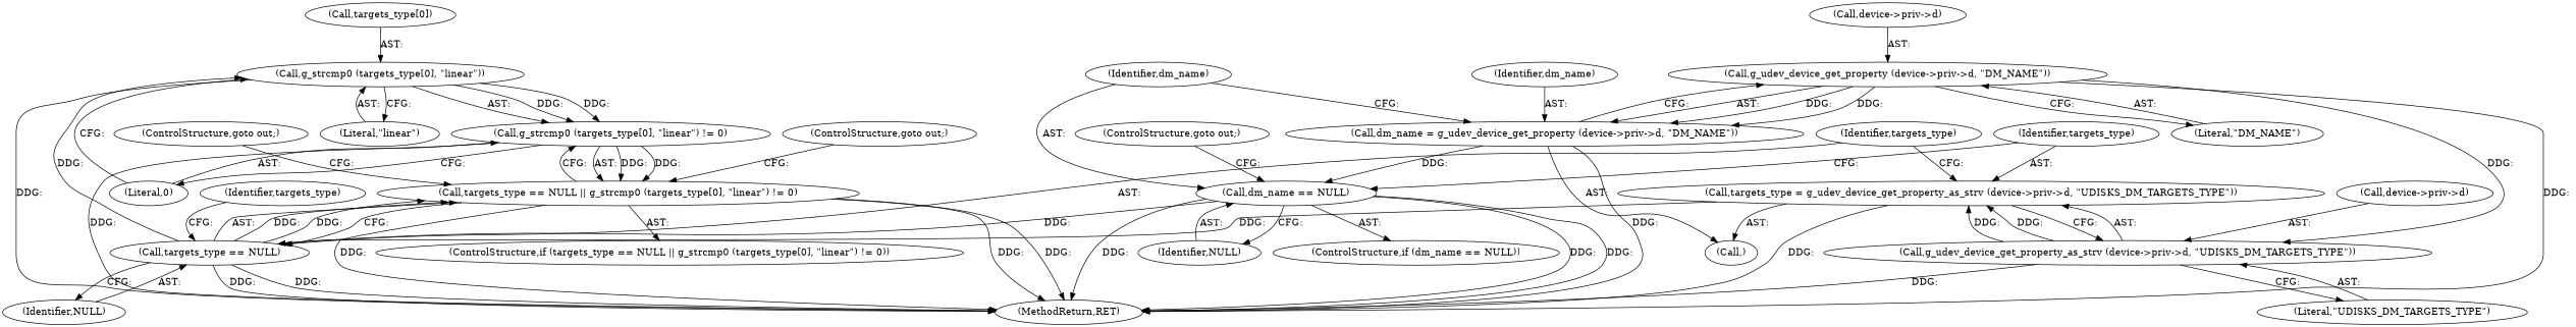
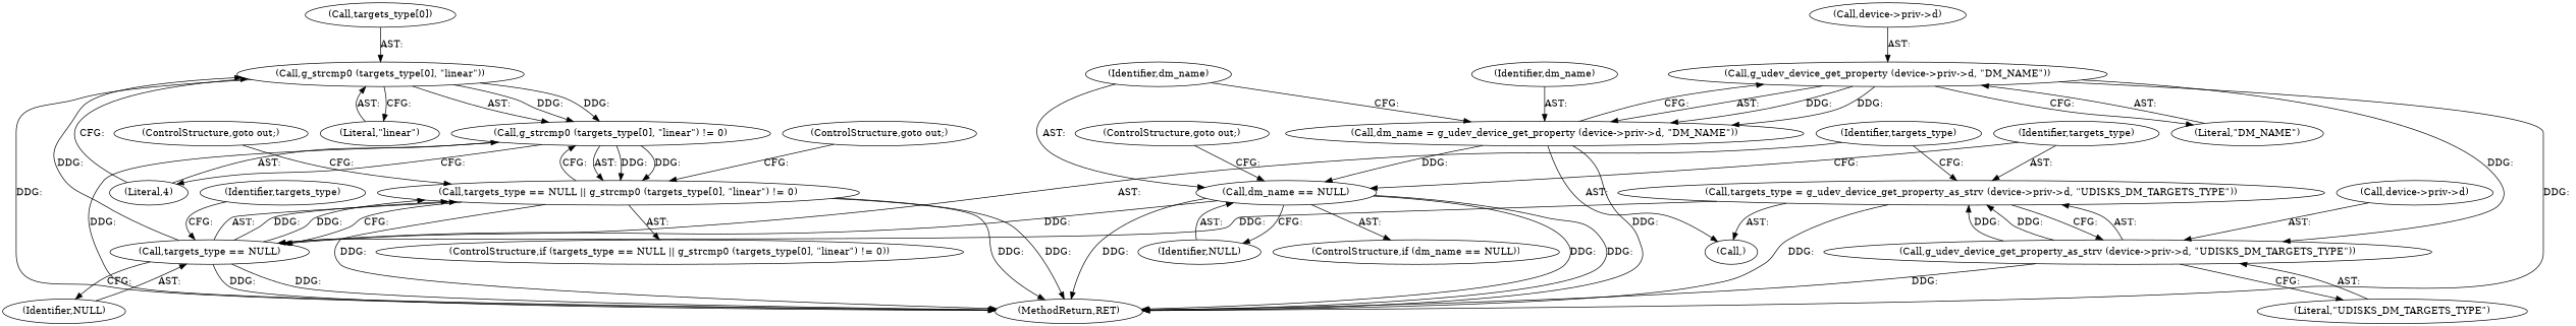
  digraph {
    n1 [label="(Call,g_strcmp0 (targets_type[0], \"linear\"))"]
    n2 [label="(Call,g_strcmp0 (targets_type[0], \"linear\") != 0)"]
    n3 [label="(MethodReturn,RET)"]
    n4 [label="(Literal,\"linear\")"]
    n5 [label="(Call,targets_type == NULL || g_strcmp0 (targets_type[0], \"linear\") != 0)"]
-   n6 [label="(Literal,0)"]
+   n6 [label="(Literal,4)"]
    n7 [label="(Call,targets_type == NULL)"]
    n8 [label="(Identifier,NULL)"]
    n9 [label="(ControlStructure,if (targets_type == NULL || g_strcmp0 (targets_type[0], \"linear\") != 0))"]
    n10 [label="(Call,targets_type = g_udev_device_get_property_as_strv (device->priv->d, \"UDISKS_DM_TARGETS_TYPE\"))"]
    n11 [label="(Call,g_udev_device_get_property_as_strv (device->priv->d, \"UDISKS_DM_TARGETS_TYPE\"))"]
    n12 [label="(Call,)"]
    n13 [label="(Literal,\"UDISKS_DM_TARGETS_TYPE\")"]
    n14 [label="(Call,g_udev_device_get_property (device->priv->d, \"DM_NAME\"))"]
    n15 [label="(Call,dm_name = g_udev_device_get_property (device->priv->d, \"DM_NAME\"))"]
    n16 [label="(Literal,\"DM_NAME\")"]
    n17 [label="(Call,dm_name == NULL)"]
    n18 [label="(Identifier,NULL)"]
    n19 [label="(ControlStructure,if (dm_name == NULL))"]
    n20 [label="(Identifier,targets_type)"]
    n21 [label="(ControlStructure,goto out;)"]
    n22 [label="(Call,device->priv->d)"]
    n23 [label="(Identifier,dm_name)"]
    n24 [label="(Identifier,dm_name)"]
    n25 [label="(Call,device->priv->d)"]
    n26 [label="(Identifier,targets_type)"]
    n27 [label="(Call,targets_type[0])"]
    n28 [label="(Identifier,targets_type)"]
    n29 [label="(ControlStructure,goto out;)"]
    n30 [label="(ControlStructure,goto out;)"]
    n1 -> n2 [label="AST: "]
    n1 -> n2 [label="DDG: "]
    n1 -> n2 [label="DDG: "]
    n1 -> n3 [label="DDG: "]
    n1 -> n4 [label="CFG: "]
    n2 -> n3 [label="DDG: "]
    n2 -> n5 [label="AST: "]
    n2 -> n5 [label="DDG: "]
    n2 -> n5 [label="DDG: "]
    n2 -> n6 [label="CFG: "]
    n4 -> n1 [label="AST: "]
    n5 -> n2 [label="CFG: "]
    n5 -> n3 [label="DDG: "]
    n5 -> n3 [label="DDG: "]
    n5 -> n3 [label="DDG: "]
    n5 -> n7 [label="CFG: "]
    n5 -> n9 [label="AST: "]
    n6 -> n1 [label="CFG: "]
    n6 -> n2 [label="AST: "]
    n7 -> n1 [label="DDG: "]
    n7 -> n3 [label="DDG: "]
    n7 -> n3 [label="DDG: "]
    n7 -> n5 [label="AST: "]
    n7 -> n5 [label="DDG: "]
    n7 -> n5 [label="DDG: "]
    n7 -> n8 [label="CFG: "]
    n8 -> n7 [label="AST: "]
    n10 -> n3 [label="DDG: "]
    n10 -> n7 [label="DDG: "]
    n10 -> n11 [label="CFG: "]
    n10 -> n12 [label="AST: "]
    n11 -> n3 [label="DDG: "]
    n11 -> n10 [label="AST: "]
    n11 -> n10 [label="DDG: "]
    n11 -> n10 [label="DDG: "]
    n11 -> n13 [label="CFG: "]
    n13 -> n11 [label="AST: "]
    n14 -> n3 [label="DDG: "]
    n14 -> n11 [label="DDG: "]
    n14 -> n15 [label="AST: "]
    n14 -> n15 [label="DDG: "]
    n14 -> n15 [label="DDG: "]
    n14 -> n16 [label="CFG: "]
    n15 -> n3 [label="DDG: "]
    n15 -> n12 [label="AST: "]
    n15 -> n14 [label="CFG: "]
    n15 -> n17 [label="DDG: "]
    n16 -> n14 [label="AST: "]
    n17 -> n3 [label="DDG: "]
    n17 -> n3 [label="DDG: "]
    n17 -> n3 [label="DDG: "]
    n17 -> n7 [label="DDG: "]
    n17 -> n18 [label="CFG: "]
    n17 -> n19 [label="AST: "]
    n18 -> n17 [label="AST: "]
    n20 -> n7 [label="CFG: "]
    n21 -> n5 [label="CFG: "]
    n22 -> n11 [label="AST: "]
    n23 -> n15 [label="CFG: "]
    n23 -> n17 [label="AST: "]
    n24 -> n15 [label="AST: "]
    n25 -> n14 [label="AST: "]
    n26 -> n7 [label="AST: "]
    n26 -> n10 [label="CFG: "]
    n27 -> n1 [label="AST: "]
    n28 -> n10 [label="AST: "]
    n28 -> n17 [label="CFG: "]
    n29 -> n17 [label="CFG: "]
    n30 -> n5 [label="CFG: "]
  }
